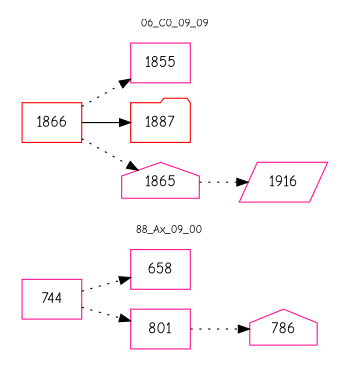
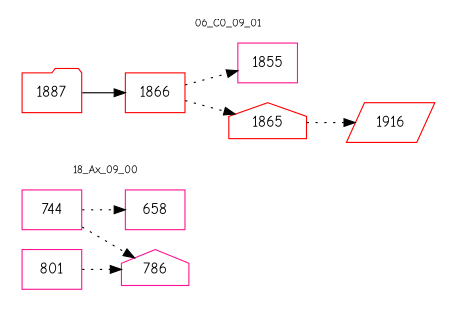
  digraph {
    fontname="Comic Neue"
    rankdir=LR
    node [color=deeppink fontname="Comic Neue" shape=box]
    edge [color=black fontname="Comic Neue" style=dotted]
    n1 [label=744]
    n2 [label=801]
    n3 [label=658]
    n4 [label=786 shape=house]
    n5 [color=red label=1866]
-   n6 [label=1865 shape=house]
+   n6 [color=red label=1865 shape=house]
    n7 [color=red label=1887 shape=folder]
    n8 [label=1855]
-   n9 [label=1916 shape=parallelogram]
+   n9 [color=red label=1916 shape=parallelogram]
    subgraph cluster_1 {
      color=white
      fontsize=10
-     label="88_Ax_09_00"
+     label="18_Ax_09_00"
      n1
      n2
      n3
      n4
    }
    subgraph cluster_2 {
      color=white
      fontsize=10
-     label="06_C0_09_09"
+     label="06_C0_09_01"
      n5
      n6
      n7
      n8
      n9
    }
-   n1 -> n2
+   n1 -> n4
    n1 -> n3
    n2 -> n4
    n5 -> n6
-   n5 -> n7 [style=solid]
+   n7 -> n5 [style=solid]
    n5 -> n8
    n6 -> n9
  }
